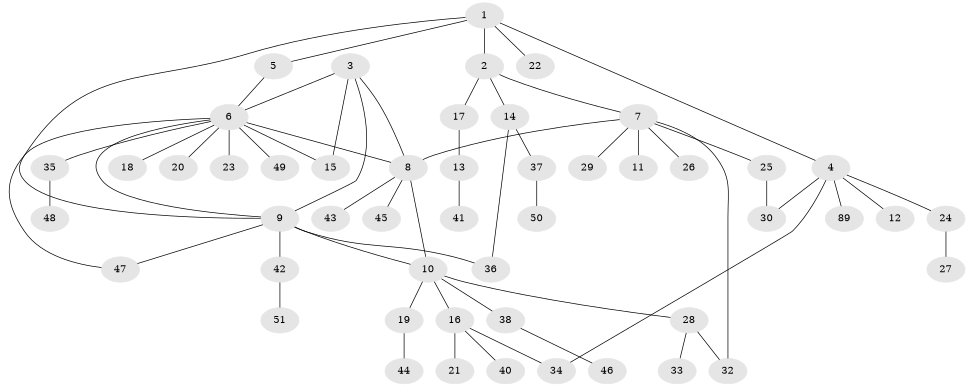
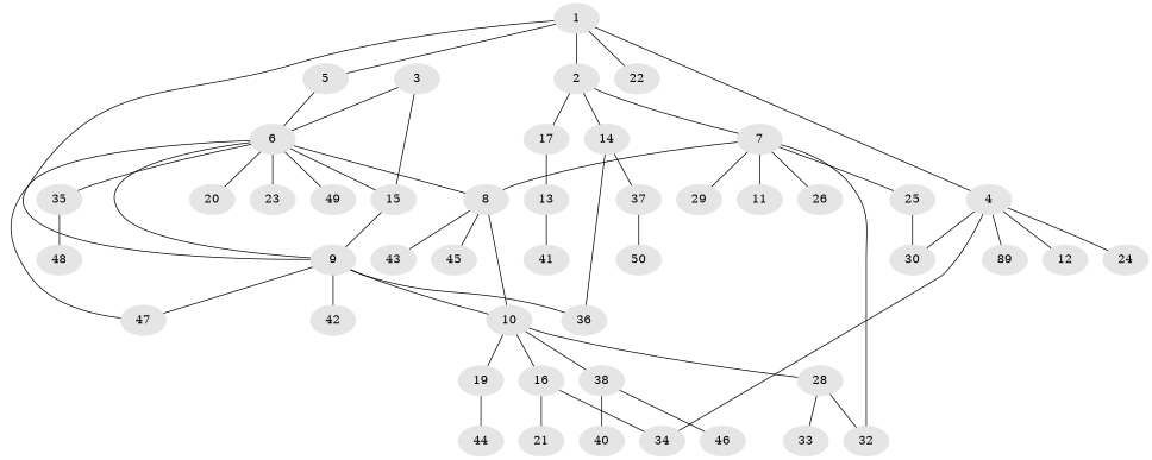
  graph {
    node [color=gray90 style=filled]
    1
    2
    4
    5
    9
    22
    7
    14
    17
    12
    24
    30
    34
    n14 [label=89]
    6
    47
    10
    36
    42
    8
    11
    25
    26
    29
    32
    37
    13
    3
    15
    35
-   18
    20
    23
    49
    43
    45
-   27
    48
    41
    16
    19
    28
    38
-   51
    21
    40
    44
    33
    46
    50
    1 -- 2
    1 -- 4
    1 -- 5
    1 -- 9
    1 -- 22
    2 -- 7
    2 -- 14
    2 -- 17
    4 -- 12
    4 -- 24
    4 -- 30
    4 -- 34
    4 -- n14
    5 -- 6
    9 -- 47
    9 -- 10
    9 -- 36
    9 -- 42
    7 -- 8
    7 -- 11
    7 -- 25
    7 -- 26
    7 -- 29
    7 -- 32
    14 -- 36
    14 -- 37
    17 -- 13
-   24 -- 27
    6 -- 9
    6 -- 47
    6 -- 8
    6 -- 15
    6 -- 35
-   6 -- 18
    6 -- 20
    6 -- 23
    6 -- 49
    10 -- 16
    10 -- 19
    10 -- 28
    10 -- 38
-   42 -- 51
    8 -- 10
    8 -- 43
    8 -- 45
    25 -- 30
    37 -- 50
    13 -- 41
-   3 -- 9
+   15 -- 9
    3 -- 6
-   3 -- 8
    3 -- 15
    35 -- 48
    16 -- 34
    16 -- 21
-   16 -- 40
+   38 -- 40
    19 -- 44
    28 -- 32
    28 -- 33
    38 -- 46
  }
